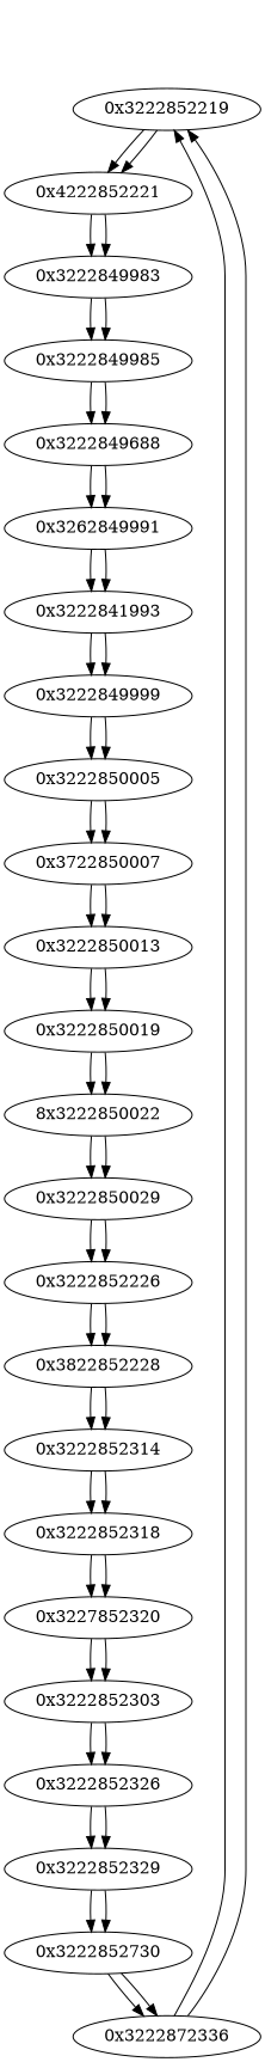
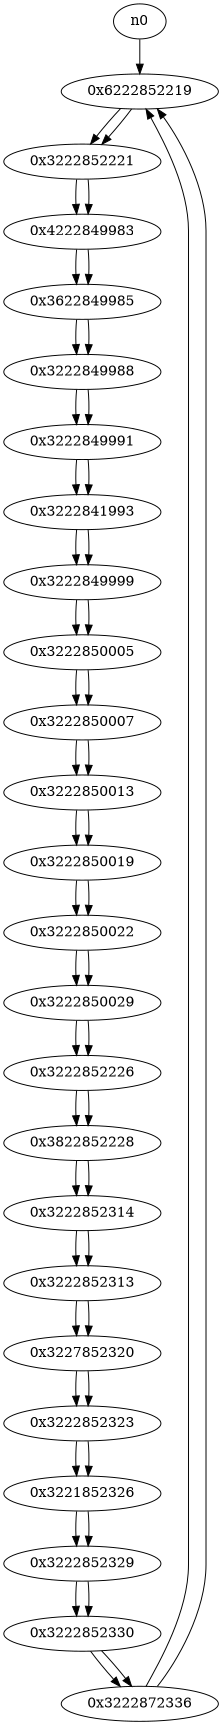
  digraph {
-   n1 [label="0x3222852219"]
-   n2 [label="0x4222852221"]
-   n3 [label="0x3222849983"]
-   n4 [label="0x3222849985"]
-   n5 [label="0x3222849688"]
-   n6 [label="0x3262849991"]
+   n1 [label="0x6222852219"]
+   n2 [label="0x3222852221"]
+   n3 [label="0x4222849983"]
+   n4 [label="0x3622849985"]
+   n0
+   n5 [label="0x3222849988"]
+   n6 [label="0x3222849991"]
    n7 [label="0x3222841993"]
    n8 [label="0x3222849999"]
    n9 [label="0x3222850005"]
-   n10 [label="0x3722850007"]
+   n10 [label="0x3222850007"]
    n11 [label="0x3222850013"]
    n12 [label="0x3222850019"]
-   n13 [label="8x3222850022"]
+   n13 [label="0x3222850022"]
    n14 [label="0x3222850029"]
    n15 [label="0x3222852226"]
    n16 [label="0x3822852228"]
    n17 [label="0x3222852314"]
-   n18 [label="0x3222852318"]
+   n18 [label="0x3222852313"]
    n19 [label="0x3227852320"]
-   n20 [label="0x3222852303"]
-   n21 [label="0x3222852326"]
+   n20 [label="0x3222852323"]
+   n21 [label="0x3221852326"]
    n22 [label="0x3222852329"]
-   n23 [label="0x3222852730"]
+   n23 [label="0x3222852330"]
    n24 [label="0x3222872336"]
    n1 -> n2
    n1 -> n2
    n2 -> n3
    n2 -> n3
    n3 -> n4
    n3 -> n4
    n4 -> n5
    n4 -> n5
+   n0 -> n1
    n5 -> n6
    n5 -> n6
    n6 -> n7
    n6 -> n7
    n7 -> n8
    n7 -> n8
    n8 -> n9
    n8 -> n9
    n9 -> n10
    n9 -> n10
    n10 -> n11
    n10 -> n11
    n11 -> n12
    n11 -> n12
    n12 -> n13
    n12 -> n13
    n13 -> n14
    n13 -> n14
    n14 -> n15
    n14 -> n15
    n15 -> n16
    n15 -> n16
    n16 -> n17
    n16 -> n17
    n17 -> n18
    n17 -> n18
    n18 -> n19
    n18 -> n19
    n19 -> n20
    n19 -> n20
    n20 -> n21
    n20 -> n21
    n21 -> n22
    n21 -> n22
    n22 -> n23
    n22 -> n23
    n23 -> n24
    n23 -> n24
    n24 -> n1
    n24 -> n1
  }
